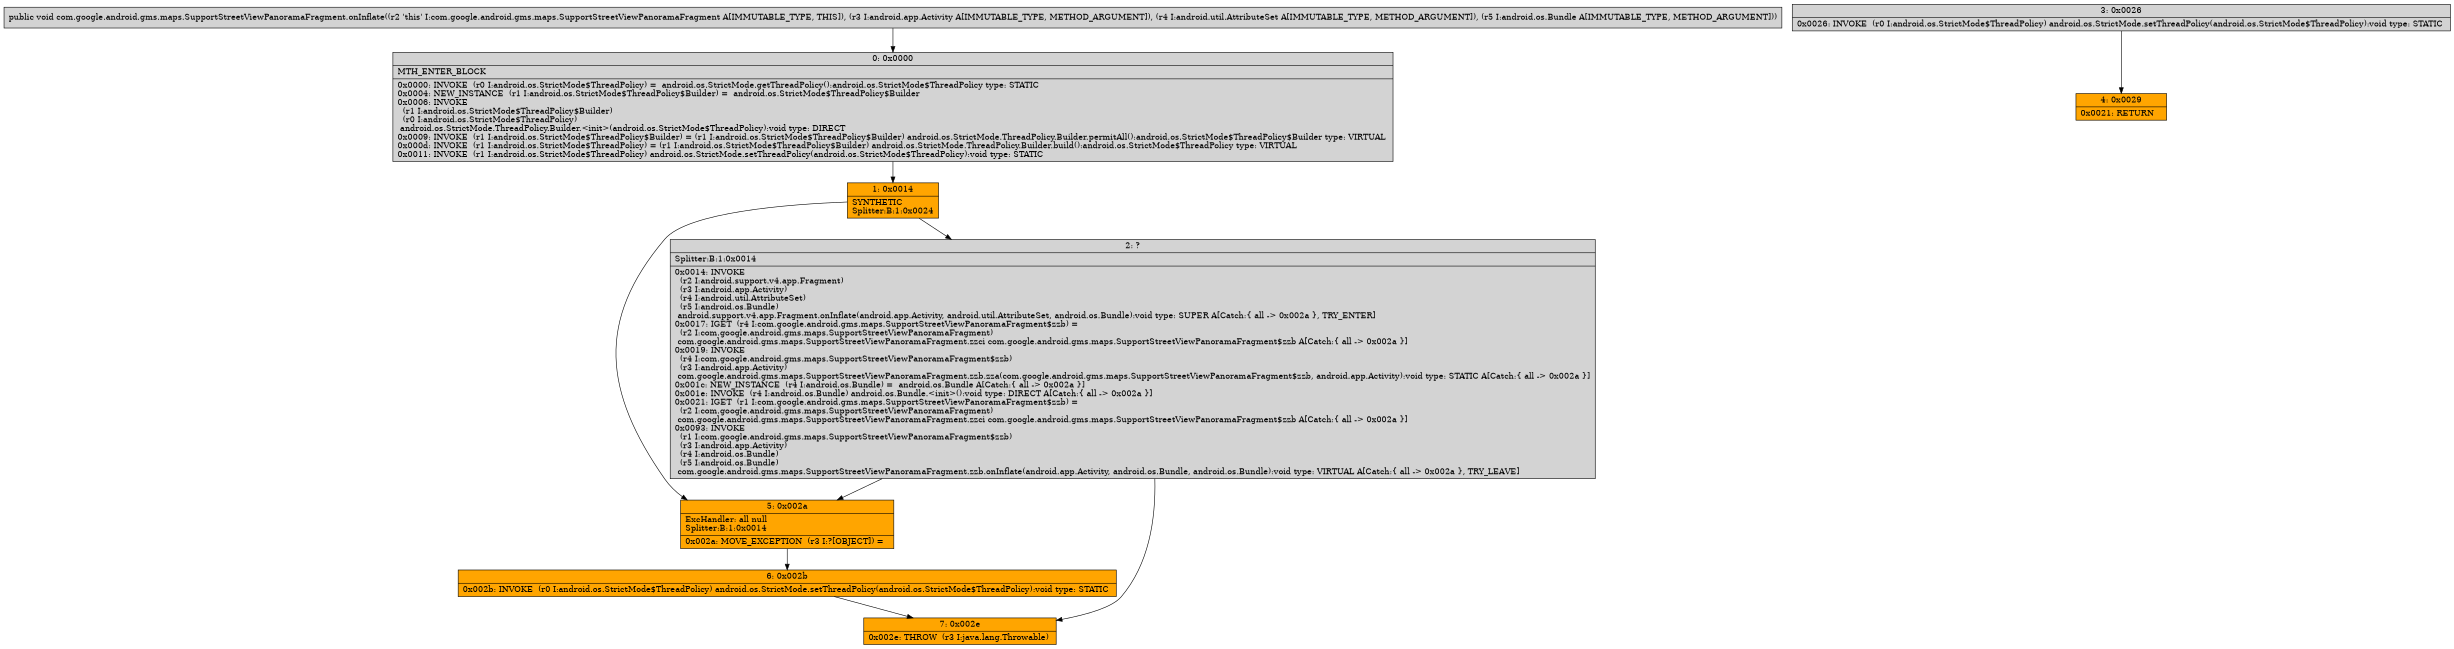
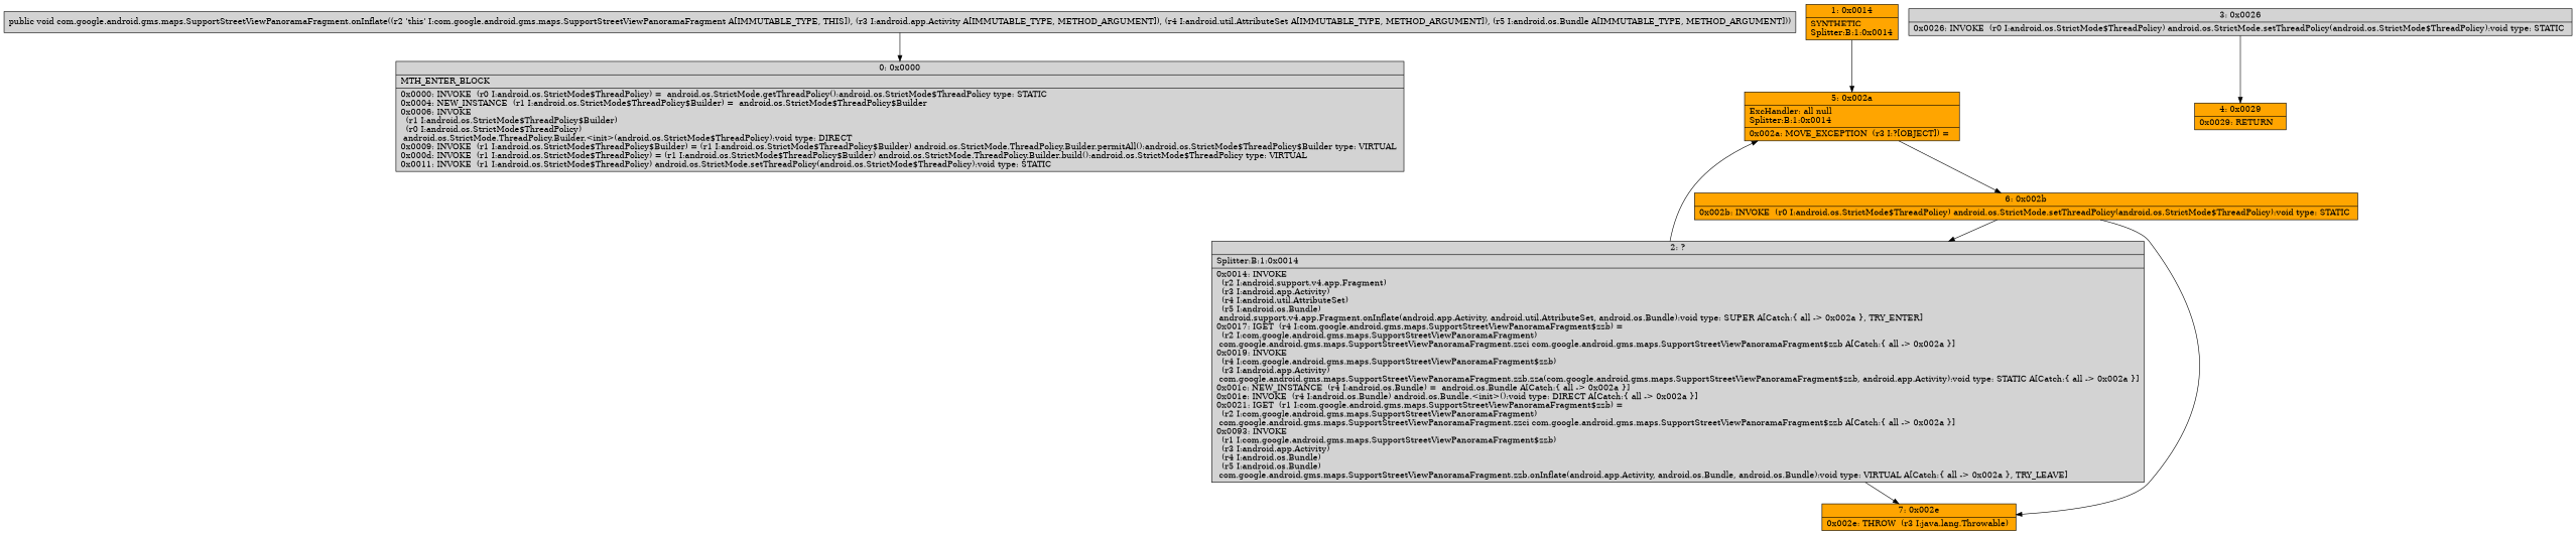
  digraph {
    node [fillcolor=orange shape=record style=filled]
    n1 [fillcolor=lightgrey label="{0\:\ 0x0000|MTH_ENTER_BLOCK\l|0x0000: INVOKE  (r0 I:android.os.StrictMode$ThreadPolicy) =  android.os.StrictMode.getThreadPolicy():android.os.StrictMode$ThreadPolicy type: STATIC \l0x0004: NEW_INSTANCE  (r1 I:android.os.StrictMode$ThreadPolicy$Builder) =  android.os.StrictMode$ThreadPolicy$Builder \l0x0006: INVOKE  \l  (r1 I:android.os.StrictMode$ThreadPolicy$Builder)\l  (r0 I:android.os.StrictMode$ThreadPolicy)\l android.os.StrictMode.ThreadPolicy.Builder.\<init\>(android.os.StrictMode$ThreadPolicy):void type: DIRECT \l0x0009: INVOKE  (r1 I:android.os.StrictMode$ThreadPolicy$Builder) = (r1 I:android.os.StrictMode$ThreadPolicy$Builder) android.os.StrictMode.ThreadPolicy.Builder.permitAll():android.os.StrictMode$ThreadPolicy$Builder type: VIRTUAL \l0x000d: INVOKE  (r1 I:android.os.StrictMode$ThreadPolicy) = (r1 I:android.os.StrictMode$ThreadPolicy$Builder) android.os.StrictMode.ThreadPolicy.Builder.build():android.os.StrictMode$ThreadPolicy type: VIRTUAL \l0x0011: INVOKE  (r1 I:android.os.StrictMode$ThreadPolicy) android.os.StrictMode.setThreadPolicy(android.os.StrictMode$ThreadPolicy):void type: STATIC \l}"]
-   n2 [label="{1\:\ 0x0014|SYNTHETIC\lSplitter:B:1:0x0024\l}"]
+   n2 [label="{1\:\ 0x0014|SYNTHETIC\lSplitter:B:1:0x0014\l}"]
    n3 [fillcolor=lightgrey label="{2\:\ ?|Splitter:B:1:0x0014\l|0x0014: INVOKE  \l  (r2 I:android.support.v4.app.Fragment)\l  (r3 I:android.app.Activity)\l  (r4 I:android.util.AttributeSet)\l  (r5 I:android.os.Bundle)\l android.support.v4.app.Fragment.onInflate(android.app.Activity, android.util.AttributeSet, android.os.Bundle):void type: SUPER A[Catch:\{ all \-\> 0x002a \}, TRY_ENTER]\l0x0017: IGET  (r4 I:com.google.android.gms.maps.SupportStreetViewPanoramaFragment$zzb) = \l  (r2 I:com.google.android.gms.maps.SupportStreetViewPanoramaFragment)\l com.google.android.gms.maps.SupportStreetViewPanoramaFragment.zzci com.google.android.gms.maps.SupportStreetViewPanoramaFragment$zzb A[Catch:\{ all \-\> 0x002a \}]\l0x0019: INVOKE  \l  (r4 I:com.google.android.gms.maps.SupportStreetViewPanoramaFragment$zzb)\l  (r3 I:android.app.Activity)\l com.google.android.gms.maps.SupportStreetViewPanoramaFragment.zzb.zza(com.google.android.gms.maps.SupportStreetViewPanoramaFragment$zzb, android.app.Activity):void type: STATIC A[Catch:\{ all \-\> 0x002a \}]\l0x001c: NEW_INSTANCE  (r4 I:android.os.Bundle) =  android.os.Bundle A[Catch:\{ all \-\> 0x002a \}]\l0x001e: INVOKE  (r4 I:android.os.Bundle) android.os.Bundle.\<init\>():void type: DIRECT A[Catch:\{ all \-\> 0x002a \}]\l0x0021: IGET  (r1 I:com.google.android.gms.maps.SupportStreetViewPanoramaFragment$zzb) = \l  (r2 I:com.google.android.gms.maps.SupportStreetViewPanoramaFragment)\l com.google.android.gms.maps.SupportStreetViewPanoramaFragment.zzci com.google.android.gms.maps.SupportStreetViewPanoramaFragment$zzb A[Catch:\{ all \-\> 0x002a \}]\l0x0093: INVOKE  \l  (r1 I:com.google.android.gms.maps.SupportStreetViewPanoramaFragment$zzb)\l  (r3 I:android.app.Activity)\l  (r4 I:android.os.Bundle)\l  (r5 I:android.os.Bundle)\l com.google.android.gms.maps.SupportStreetViewPanoramaFragment.zzb.onInflate(android.app.Activity, android.os.Bundle, android.os.Bundle):void type: VIRTUAL A[Catch:\{ all \-\> 0x002a \}, TRY_LEAVE]\l}"]
    n4 [label="{5\:\ 0x002a|ExcHandler: all null\lSplitter:B:1:0x0014\l|0x002a: MOVE_EXCEPTION  (r3 I:?[OBJECT]) =  \l}"]
    n5 [label="{7\:\ 0x002e|0x002e: THROW  (r3 I:java.lang.Throwable) \l}"]
    n6 [label="{6\:\ 0x002b|0x002b: INVOKE  (r0 I:android.os.StrictMode$ThreadPolicy) android.os.StrictMode.setThreadPolicy(android.os.StrictMode$ThreadPolicy):void type: STATIC \l}"]
    n7 [fillcolor=lightgrey label="{3\:\ 0x0026|0x0026: INVOKE  (r0 I:android.os.StrictMode$ThreadPolicy) android.os.StrictMode.setThreadPolicy(android.os.StrictMode$ThreadPolicy):void type: STATIC \l}"]
-   n8 [label="{4\:\ 0x0029|0x0021: RETURN   \l}"]
+   n8 [label="{4\:\ 0x0029|0x0029: RETURN   \l}"]
    n9 [fillcolor=lightgrey label="{public void com.google.android.gms.maps.SupportStreetViewPanoramaFragment.onInflate((r2 'this' I:com.google.android.gms.maps.SupportStreetViewPanoramaFragment A[IMMUTABLE_TYPE, THIS]), (r3 I:android.app.Activity A[IMMUTABLE_TYPE, METHOD_ARGUMENT]), (r4 I:android.util.AttributeSet A[IMMUTABLE_TYPE, METHOD_ARGUMENT]), (r5 I:android.os.Bundle A[IMMUTABLE_TYPE, METHOD_ARGUMENT])) }"]
-   n1 -> n2
-   n2 -> n3
+   n6 -> n3
    n2 -> n4
    n3 -> n4
    n3 -> n5
    n4 -> n6
    n6 -> n5
    n7 -> n8
    n9 -> n1
  }
